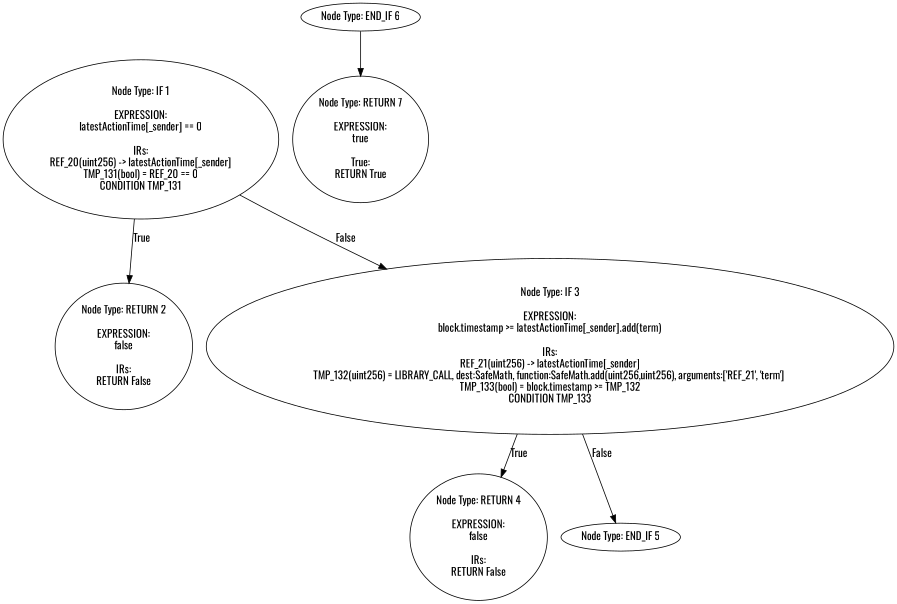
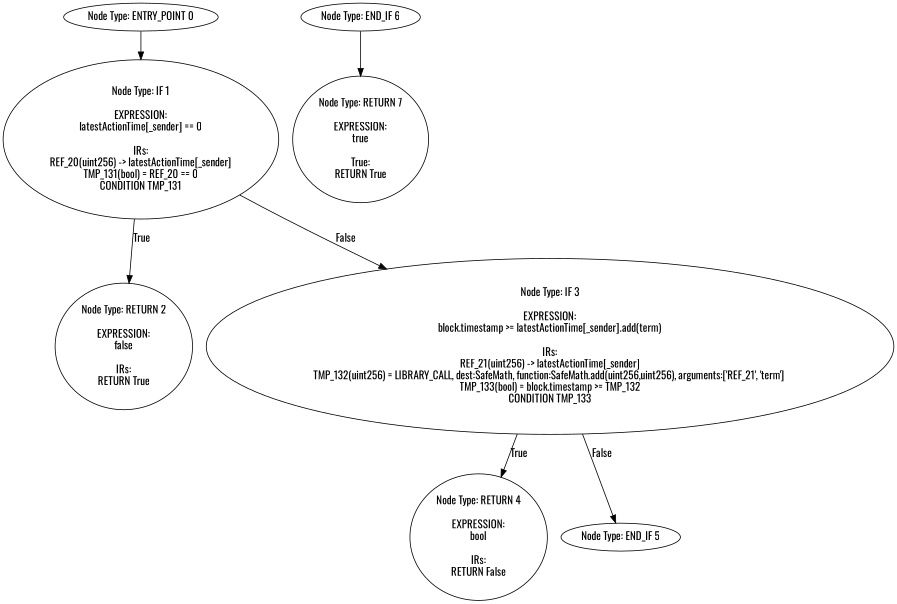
  digraph {
    fontname=Oswald
    node [fontname=Oswald]
    edge [fontname=Oswald]
+   n1 [label="Node Type: ENTRY_POINT 0\n"]
    n2 [label="Node Type: IF 1\n\nEXPRESSION:\nlatestActionTime[_sender] == 0\n\nIRs:\nREF_20(uint256) -> latestActionTime[_sender]\nTMP_131(bool) = REF_20 == 0\nCONDITION TMP_131"]
-   n3 [label="Node Type: RETURN 2\n\nEXPRESSION:\nfalse\n\nIRs:\nRETURN False"]
+   n3 [label="Node Type: RETURN 2\n\nEXPRESSION:\nfalse\n\nIRs:\nRETURN True"]
    n4 [label="Node Type: IF 3\n\nEXPRESSION:\nblock.timestamp >= latestActionTime[_sender].add(term)\n\nIRs:\nREF_21(uint256) -> latestActionTime[_sender]\nTMP_132(uint256) = LIBRARY_CALL, dest:SafeMath, function:SafeMath.add(uint256,uint256), arguments:['REF_21', 'term'] \nTMP_133(bool) = block.timestamp >= TMP_132\nCONDITION TMP_133"]
-   n5 [label="Node Type: RETURN 4\n\nEXPRESSION:\nfalse\n\nIRs:\nRETURN False"]
+   n5 [label="Node Type: RETURN 4\n\nEXPRESSION:\nbool\n\nIRs:\nRETURN False"]
    n6 [label="Node Type: END_IF 5\n"]
    n7 [label="Node Type: END_IF 6\n"]
    n8 [label="Node Type: RETURN 7\n\nEXPRESSION:\ntrue\n\nTrue:\nRETURN True"]
+   n1 -> n2
    n2 -> n3 [label=True]
    n2 -> n4 [label=False]
    n4 -> n5 [label=True]
    n4 -> n6 [label=False]
    n7 -> n8
  }
